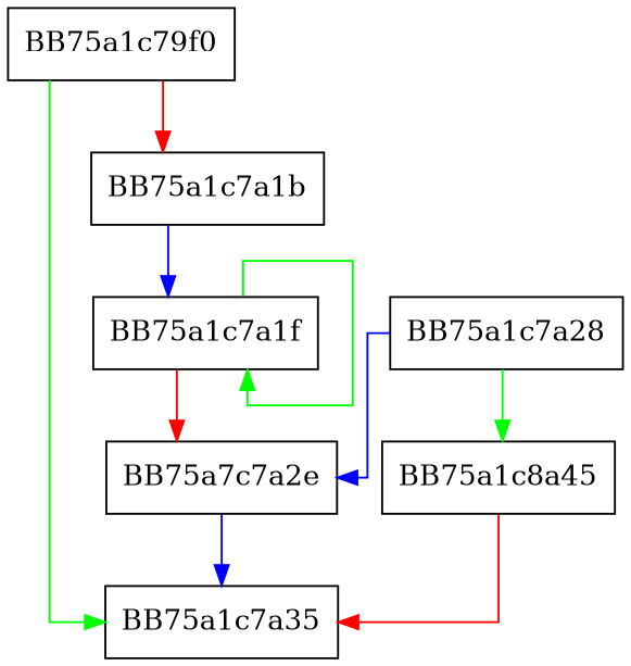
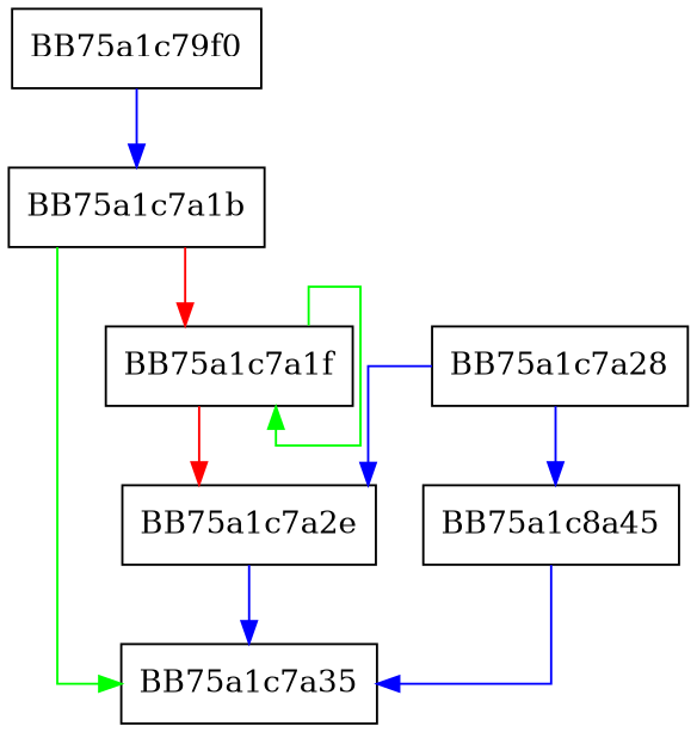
  digraph {
    splines=ortho
    node [shape=box]
    edge [color=blue]
    BB75a1c79f0
    BB75a1c7a35
    BB75a1c7a1b
    BB75a1c7a1f
-   BB75a1c7a2e [label=BB75a7c7a2e]
+   BB75a1c7a2e
    n6 [label=BB75a1c8a45]
    BB75a1c7a28
-   BB75a1c79f0 -> BB75a1c7a35 [color=green]
-   BB75a1c79f0 -> BB75a1c7a1b [color=red]
-   BB75a1c7a1b -> BB75a1c7a1f
+   BB75a1c7a1b -> BB75a1c7a35 [color=green]
+   BB75a1c79f0 -> BB75a1c7a1b
+   BB75a1c7a1b -> BB75a1c7a1f [color=red]
    BB75a1c7a1f -> BB75a1c7a1f [color=green]
    BB75a1c7a1f -> BB75a1c7a2e [color=red]
    BB75a1c7a2e -> BB75a1c7a35
-   n6 -> BB75a1c7a35 [color=red]
+   n6 -> BB75a1c7a35
    BB75a1c7a28 -> BB75a1c7a2e
-   BB75a1c7a28 -> n6 [color=green]
+   BB75a1c7a28 -> n6
  }
